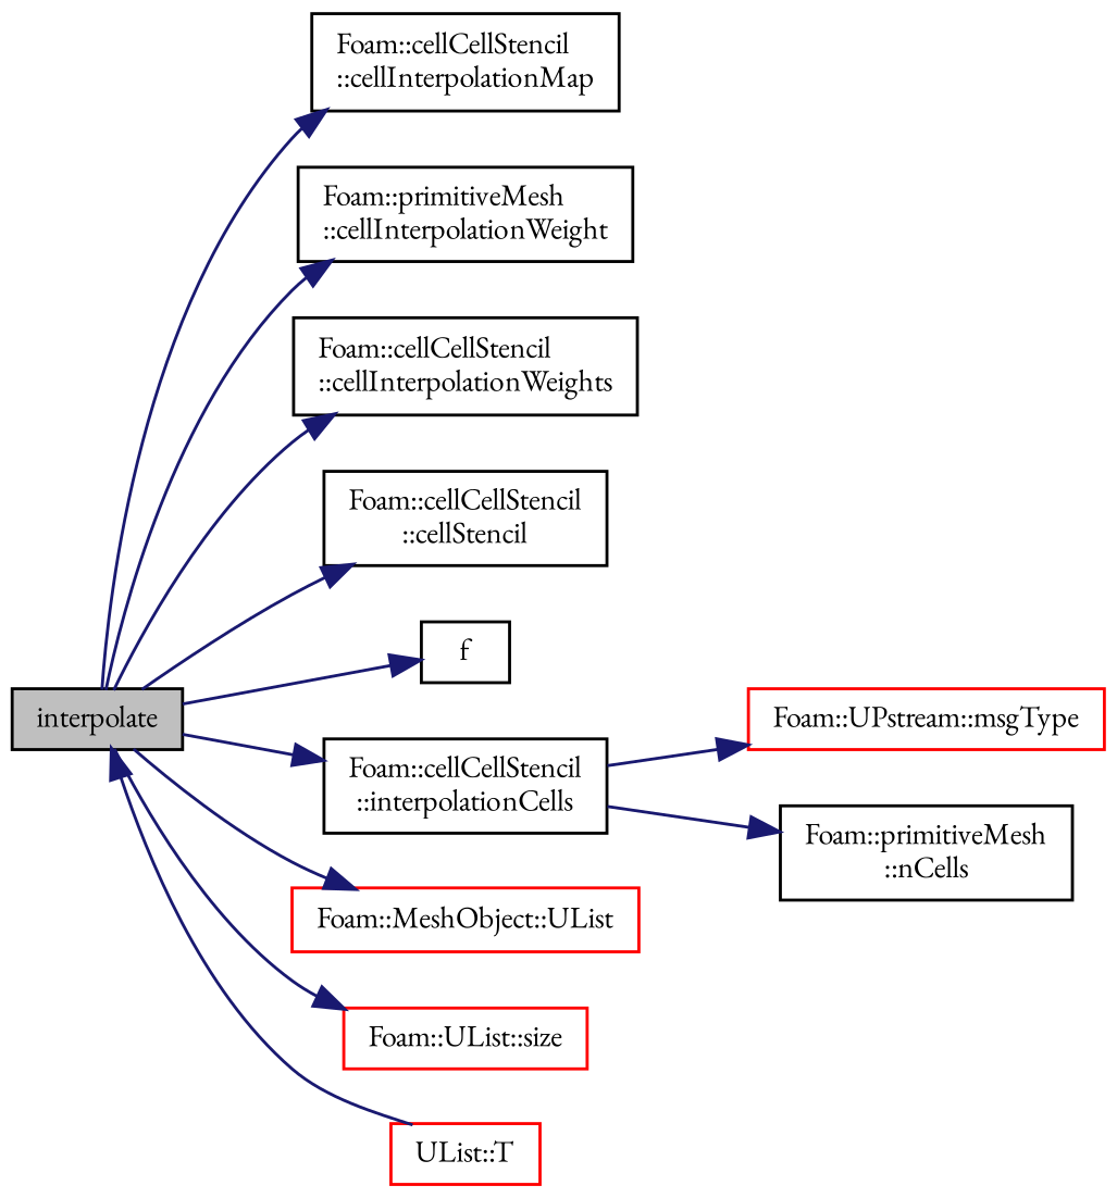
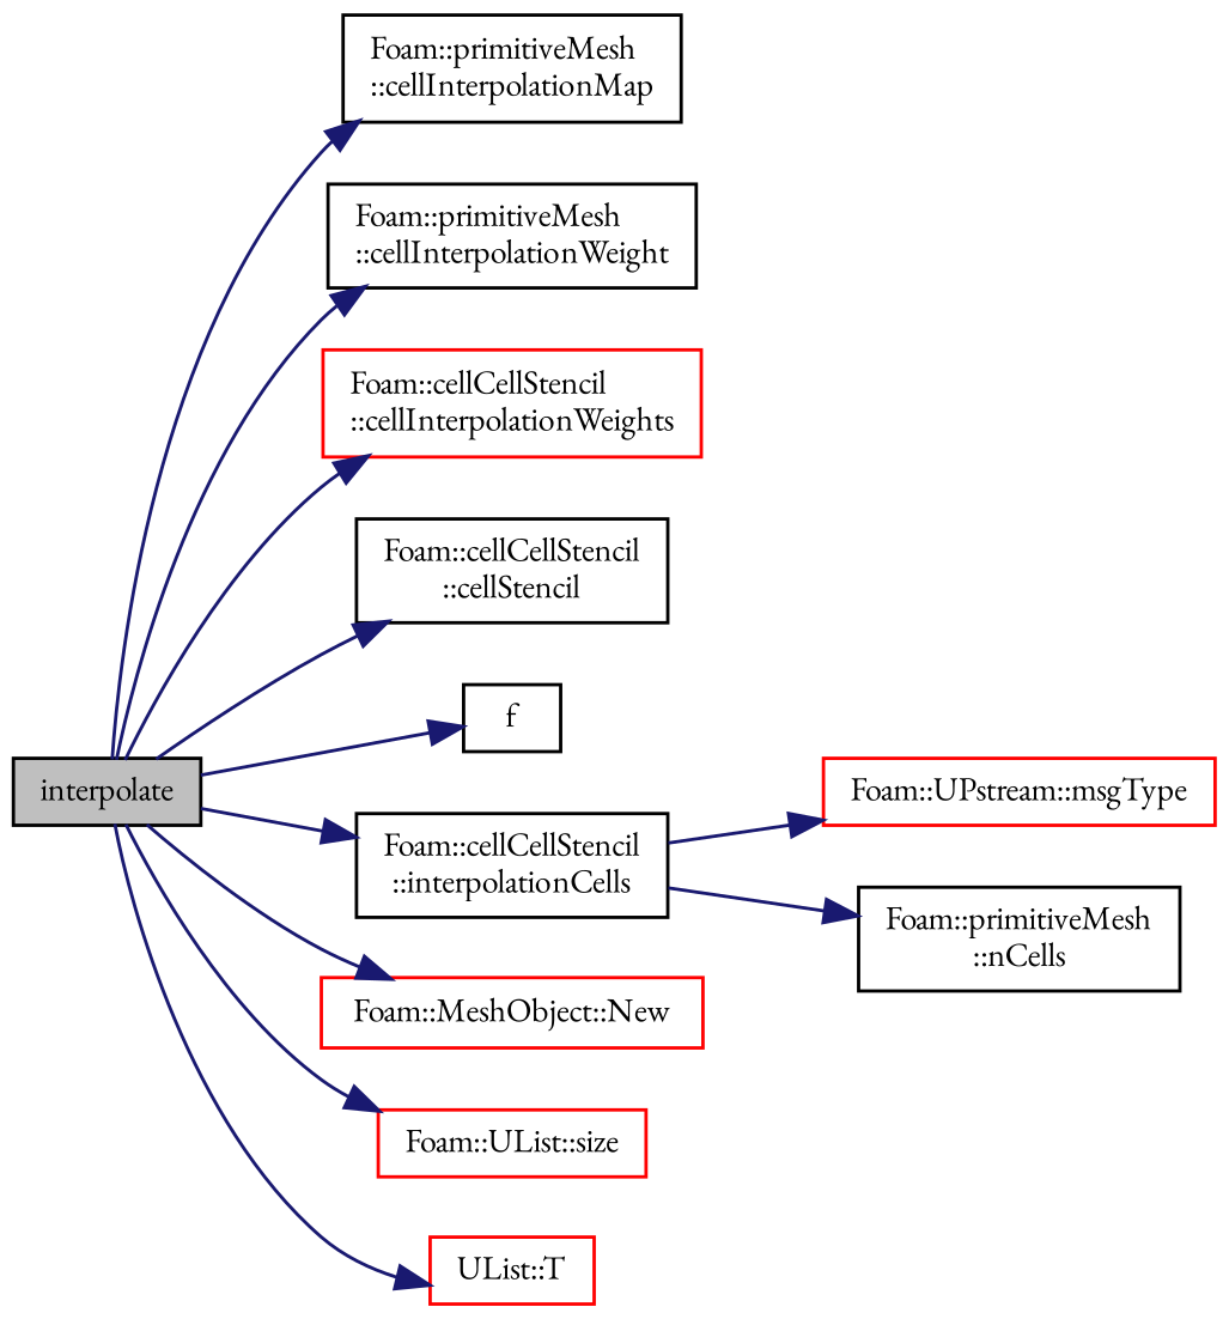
  digraph {
    fontname="EB Garamond"
    rankdir=LR
    node [color=black fontname="EB Garamond" fontsize=10 shape=record]
    edge [color=midnightblue fontname="EB Garamond" fontsize=10 labelfontname=Helvetica labelfontsize=10 style=solid]
    n1 [fillcolor=grey75 fontcolor=black height=0.2 label=interpolate style=filled width=0.4]
-   n2 [height=0.2 label="Foam::cellCellStencil\l::cellInterpolationMap" width=0.4]
+   n2 [height=0.2 label="Foam::primitiveMesh\l::cellInterpolationMap" width=0.4]
    n3 [height=0.2 label="Foam::primitiveMesh\l::cellInterpolationWeight" width=0.4]
-   n4 [height=0.2 label="Foam::cellCellStencil\l::cellInterpolationWeights" width=0.4]
+   n4 [color=red height=0.2 label="Foam::cellCellStencil\l::cellInterpolationWeights" width=0.4]
    n5 [height=0.2 label="Foam::cellCellStencil\l::cellStencil" width=0.4]
    n6 [height=0.2 label=f width=0.4]
    n7 [height=0.2 label="Foam::cellCellStencil\l::interpolationCells" width=0.4]
-   n8 [color=red height=0.2 label="Foam::MeshObject::UList" width=0.4]
+   n8 [color=red height=0.2 label="Foam::MeshObject::New" width=0.4]
    n9 [color=red height=0.2 label="Foam::UList::size" width=0.4]
    n10 [color=red height=0.2 label="UList::T" width=0.4]
    n11 [color=red height=0.2 label="Foam::UPstream::msgType" width=0.4]
    n12 [height=0.2 label="Foam::primitiveMesh\l::nCells" width=0.4]
    n1 -> n2
    n1 -> n3
    n1 -> n4
    n1 -> n5
    n1 -> n6
    n1 -> n7
    n1 -> n8
    n1 -> n9
-   n10 -> n1
+   n1 -> n10
    n7 -> n11
    n7 -> n12
  }
